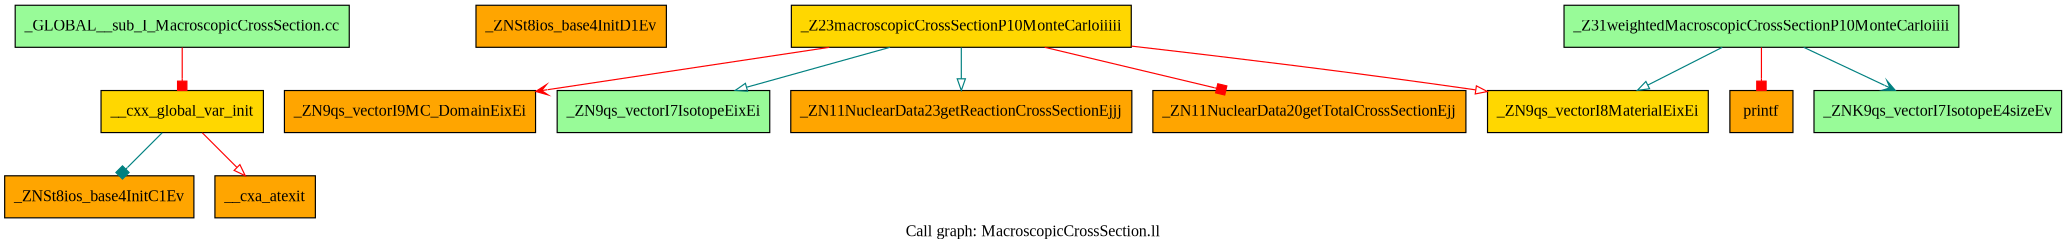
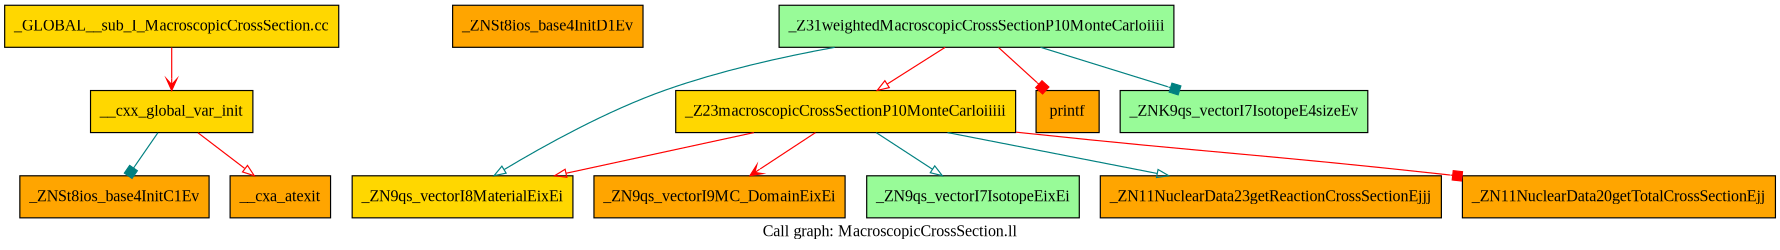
  digraph {
    fontname="Liberation Serif"
    label="Call graph: MacroscopicCrossSection.ll"
    node [fillcolor=orange fontname="Liberation Serif" shape=record style=filled]
    edge [arrowhead=onormal color=red fontname="Liberation Serif"]
    n1 [fillcolor=gold label="{__cxx_global_var_init}"]
    n2 [label="{_ZNSt8ios_base4InitC1Ev}"]
    n3 [label="{__cxa_atexit}"]
    n4 [label="{_ZNSt8ios_base4InitD1Ev}"]
    n5 [fillcolor=gold label="{_Z23macroscopicCrossSectionP10MonteCarloiiiii}"]
    n6 [label="{_ZN9qs_vectorI9MC_DomainEixEi}"]
    n7 [fillcolor=gold label="{_ZN9qs_vectorI8MaterialEixEi}"]
    n8 [fillcolor=palegreen label="{_ZN9qs_vectorI7IsotopeEixEi}"]
    n9 [label="{_ZN11NuclearData23getReactionCrossSectionEjjj}"]
    n10 [label="{_ZN11NuclearData20getTotalCrossSectionEjj}"]
    n11 [fillcolor=palegreen label="{_Z31weightedMacroscopicCrossSectionP10MonteCarloiiii}"]
    n12 [label="{printf}"]
    n13 [fillcolor=palegreen label="{_ZNK9qs_vectorI7IsotopeE4sizeEv}"]
-   n14 [fillcolor=palegreen label="{_GLOBAL__sub_I_MacroscopicCrossSection.cc}"]
+   n14 [fillcolor=gold label="{_GLOBAL__sub_I_MacroscopicCrossSection.cc}"]
    n1 -> n2 [arrowhead=box color=teal]
    n1 -> n3
    n5 -> n6 [arrowhead=vee]
    n5 -> n7
    n5 -> n8 [color=teal]
    n5 -> n9 [color=teal]
    n5 -> n10 [arrowhead=box]
+   n11 -> n5
    n11 -> n7 [color=teal]
    n11 -> n12 [arrowhead=box]
-   n11 -> n13 [arrowhead=vee color=teal]
-   n14 -> n1 [arrowhead=box]
+   n11 -> n13 [arrowhead=box color=teal]
+   n14 -> n1 [arrowhead=vee]
  }
